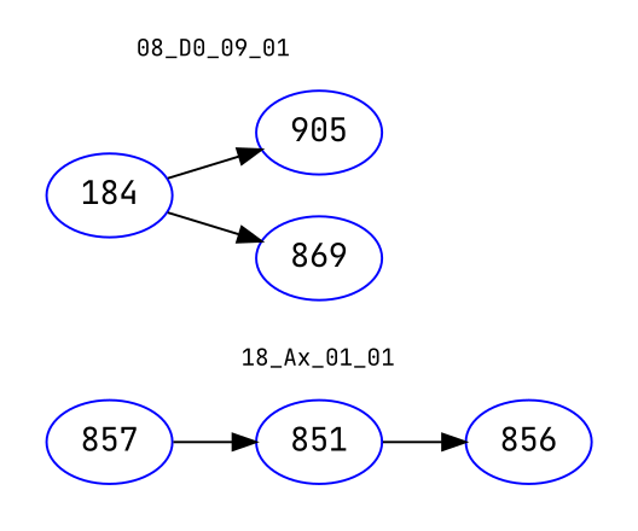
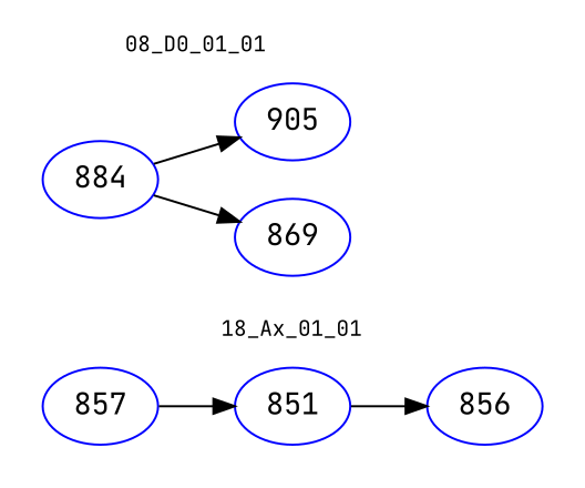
  digraph {
    fontname="JetBrains Mono"
    rankdir=LR
    node [color=blue fontname="JetBrains Mono"]
    edge [color=black fontname="JetBrains Mono"]
    n1 [label=851]
    n2 [label=857]
    n3 [label=856]
-   n4 [label=184]
+   n4 [label=884]
    n5 [label=869]
    n6 [label=905]
    subgraph cluster_1 {
      color=white
      fontsize=10
      label="18_Ax_01_01"
      n1
      n2
      n3
    }
    subgraph cluster_2 {
      color=white
      fontsize=10
-     label="08_D0_09_01"
+     label="08_D0_01_01"
      n4
      n5
      n6
    }
    n1 -> n3
    n2 -> n1
    n4 -> n5
    n4 -> n6
  }
